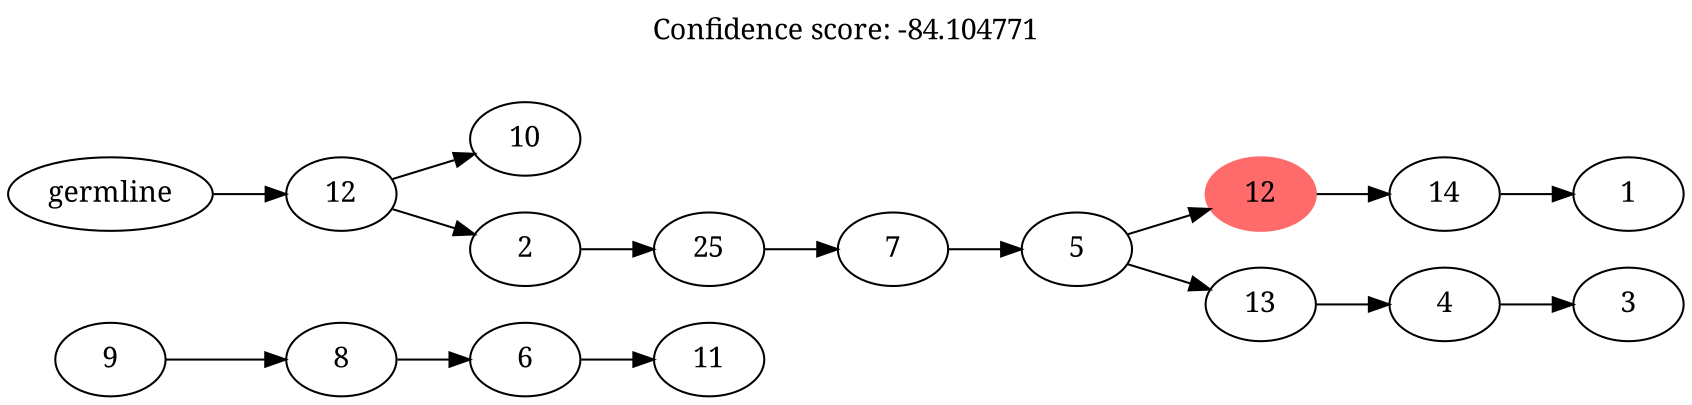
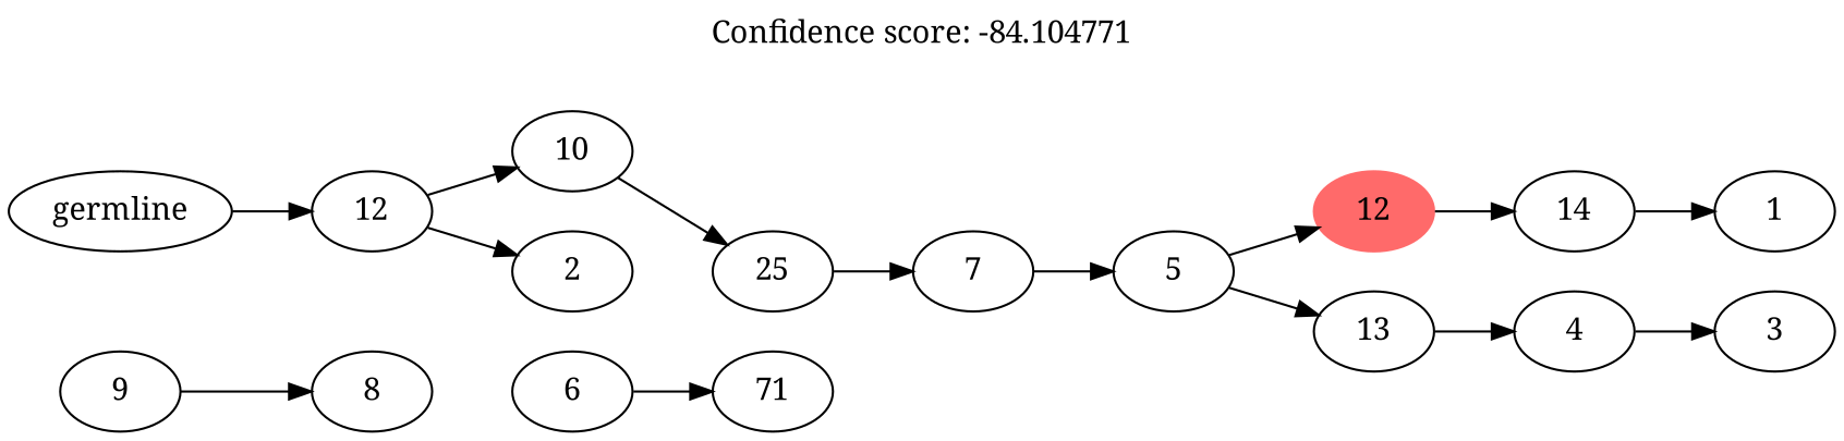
  digraph {
    fontname="Noto Serif"
    label="Confidence score: -84.104771"
    labelloc=t
    rankdir=LR
    node [fontname="Noto Serif"]
    edge [fontname="Noto Serif"]
    n1 [label=6]
-   n2 [label=11]
+   n2 [label=71]
    n3 [label=8]
    n4 [label=9]
    n5 [label=10]
    n6 [label=14]
    n7 [label=1]
    n8 [color=indianred1 label=12 style=filled]
    n9 [label=4]
    n10 [label=3]
    n11 [label=13]
    n12 [label=5]
    n13 [label=7]
    n14 [label=25]
    n15 [label=2]
    n16 [label=12]
    n17 [label=germline]
    n1 -> n2
-   n3 -> n1
    n4 -> n3
    n6 -> n7
    n8 -> n6
    n9 -> n10
    n11 -> n9
    n12 -> n8
    n12 -> n11
    n13 -> n12
    n14 -> n13
-   n15 -> n14
+   n5 -> n14
    n16 -> n5
    n16 -> n15
    n17 -> n16
  }
